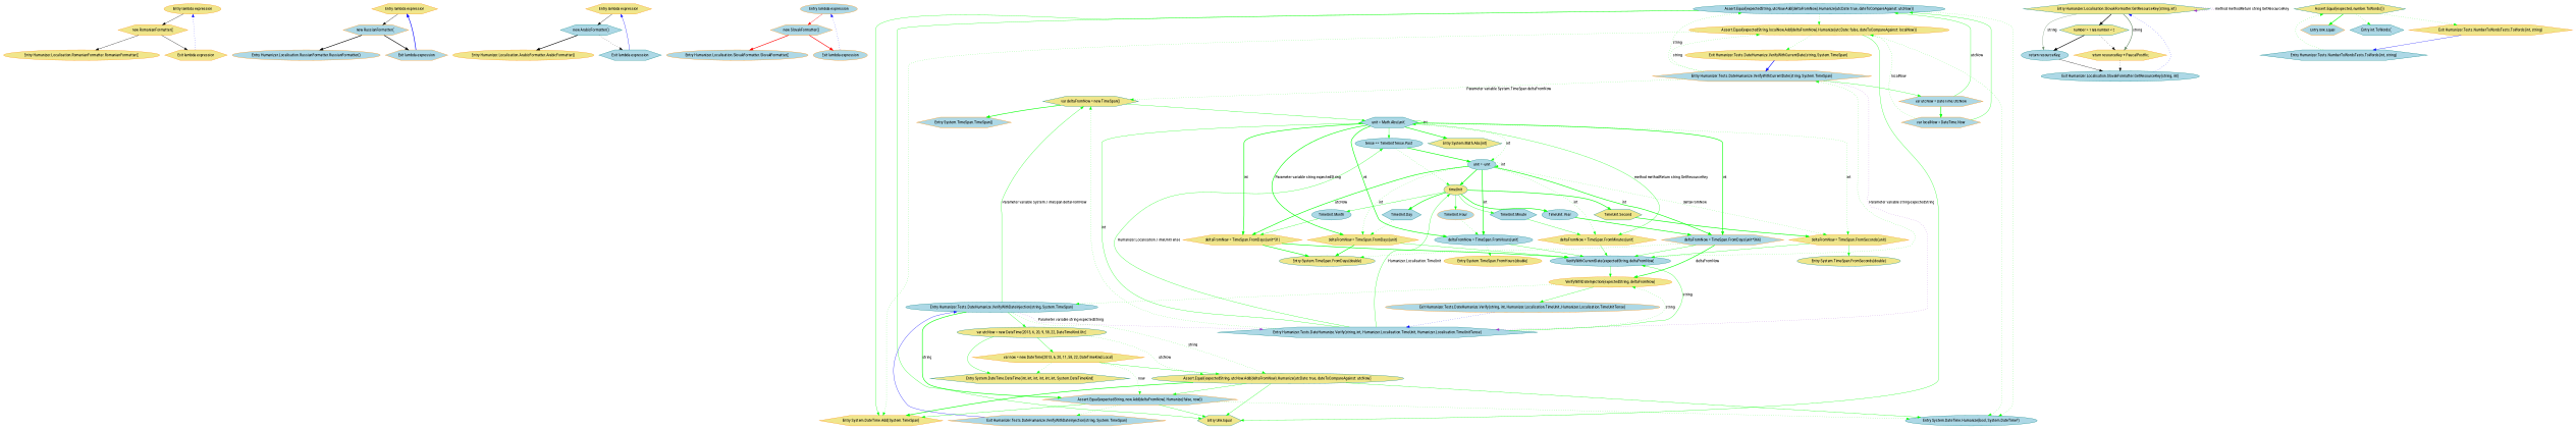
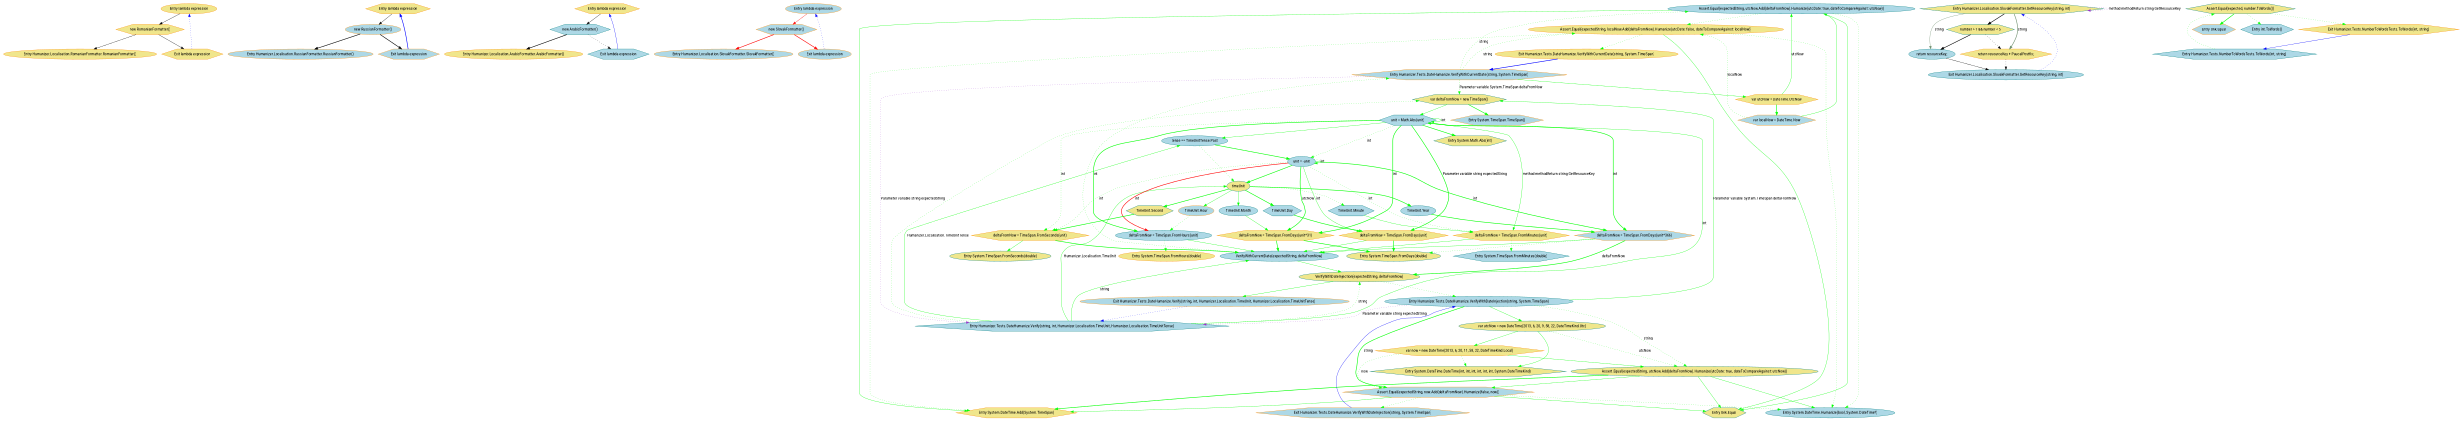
  digraph {
    fontname="Roboto Condensed"
    node [cluster="Humanizer.Tests.DateHumanize.Verify(string, int, Humanizer.Localisation.TimeUnit, Humanizer.Localisation.TimeUnitTense)" color=darkorange fillcolor=lightblue fontname="Roboto Condensed" shape=hexagon span="0-0" style=filled file="DateHumanizeTests.cs"]
    edge [fontname="Roboto Condensed" style=solid color=green]
    n1 [cluster="lambda expression" fillcolor=khaki label="Entry lambda expression" shape=ellipse span="15-15" file=""]
    n2 [cluster="lambda expression" fillcolor=khaki label="new RomanianFormatter()" span="15-15" file=""]
    n3 [cluster="lambda expression" fillcolor=khaki label="Exit lambda expression" span="15-15" file=""]
    n4 [cluster="Humanizer.Localisation.RomanianFormatter.RomanianFormatter()" fillcolor=khaki label="Entry Humanizer.Localisation.RomanianFormatter.RomanianFormatter()" shape=ellipse span="2-2" file=""]
    n5 [cluster="lambda expression" fillcolor=khaki label="Entry lambda expression" span="16-16" file=""]
-   n6 [cluster="lambda expression" label="new RussianFormatter()" span="16-16" file=""]
+   n6 [cluster="lambda expression" label="new RussianFormatter()" shape=ellipse span="16-16" file=""]
    n7 [cluster="lambda expression" label="Exit lambda expression" span="16-16" file=""]
    n8 [cluster="Humanizer.Localisation.RussianFormatter.RussianFormatter()" label="Entry Humanizer.Localisation.RussianFormatter.RussianFormatter()" shape=ellipse span="2-2" file=""]
    n9 [cluster="lambda expression" fillcolor=khaki label="Entry lambda expression" span="17-17" file=""]
    n10 [cluster="lambda expression" color=teal label="new ArabicFormatter()" span="17-17" file=""]
    n11 [cluster="lambda expression" color=teal label="Exit lambda expression" span="17-17" file=""]
    n12 [cluster="Humanizer.Localisation.ArabicFormatter.ArabicFormatter()" fillcolor=khaki label="Entry Humanizer.Localisation.ArabicFormatter.ArabicFormatter()" shape=ellipse span="2-2" file=""]
    n13 [cluster="lambda expression" label="Entry lambda expression" shape=ellipse span="18-18" file=""]
    n14 [cluster="lambda expression" community=0 label="new SlovakFormatter()" span="18-18" file=""]
    n15 [cluster="lambda expression" label="Exit lambda expression" shape=ellipse span="18-18" file=""]
    n16 [cluster="Humanizer.Localisation.SlovakFormatter.SlovakFormatter()" label="Entry Humanizer.Localisation.SlovakFormatter.SlovakFormatter()" shape=ellipse span="2-2" file=""]
    n17 [cluster="System.DateTime.Add(System.TimeSpan)" fillcolor=khaki label="Entry System.DateTime.Add(System.TimeSpan)"]
    n18 [cluster="Humanizer.Tests.DateHumanize.VerifyWithCurrentDate(string, System.TimeSpan)" label="Entry Humanizer.Tests.DateHumanize.VerifyWithCurrentDate(string, System.TimeSpan)" span="8-8"]
-   n19 [cluster="Humanizer.Tests.DateHumanize.VerifyWithCurrentDate(string, System.TimeSpan)" community=0 label="var utcNow = DateTime.UtcNow" span="10-10"]
+   n19 [cluster="Humanizer.Tests.DateHumanize.VerifyWithCurrentDate(string, System.TimeSpan)" community=0 fillcolor=khaki label="var utcNow = DateTime.UtcNow" span="10-10"]
    n20 [cluster="Humanizer.Tests.DateHumanize.VerifyWithCurrentDate(string, System.TimeSpan)" color=teal community=0 label="Assert.Equal(expectedString, utcNow.Add(deltaFromNow).Humanize(utcDate: true, dateToCompareAgainst: utcNow))" shape=ellipse span="14-14"]
    n21 [cluster="Humanizer.Tests.DateHumanize.VerifyWithCurrentDate(string, System.TimeSpan)" community=0 fillcolor=khaki label="Assert.Equal(expectedString, localNow.Add(deltaFromNow).Humanize(utcDate: false, dateToCompareAgainst: localNow))" shape=ellipse span="15-15"]
    n22 [color=teal label="Entry Humanizer.Tests.DateHumanize.Verify(string, int, Humanizer.Localisation.TimeUnit, Humanizer.Localisation.TimeUnitTense)" span="27-27"]
    n23 [color=teal community=0 fillcolor=khaki label="var deltaFromNow = new TimeSpan()" span="29-29"]
    n24 [cluster="Humanizer.Tests.DateHumanize.VerifyWithCurrentDate(string, System.TimeSpan)" community=0 label="var localNow = DateTime.Now" span="11-11"]
    n25 [cluster="System.DateTime.Humanize(bool, System.DateTime?)" color=teal label="Entry System.DateTime.Humanize(bool, System.DateTime?)" shape=ellipse span="19-19"]
    n26 [cluster="Unk.Equal" color=teal fillcolor=khaki label="Entry Unk.Equal" span=""]
    n27 [cluster="Humanizer.Tests.DateHumanize.VerifyWithCurrentDate(string, System.TimeSpan)" fillcolor=khaki label="Exit Humanizer.Tests.DateHumanize.VerifyWithCurrentDate(string, System.TimeSpan)" shape=ellipse span="8-8"]
    n28 [color=teal community=0 label="unit = Math.Abs(unit)" span="30-30"]
    n29 [color=teal community=0 label="tense == TimeUnitTense.Past" shape=ellipse span="32-32"]
    n30 [color=teal community=0 fillcolor=khaki label=timeUnit shape=ellipse span="35-35"]
    n31 [color=teal community=0 label="VerifyWithCurrentDate(expectedString, deltaFromNow)" shape=ellipse span="57-57"]
-   n32 [community=0 fillcolor=khaki label="VerifyWithDateInjection(expectedString, deltaFromNow)" shape=ellipse span="58-58"]
+   n32 [color=teal community=0 fillcolor=khaki label="VerifyWithDateInjection(expectedString, deltaFromNow)" shape=ellipse span="58-58"]
    n33 [cluster="System.TimeSpan.TimeSpan()" label="Entry System.TimeSpan.TimeSpan()"]
    n34 [cluster="System.Math.Abs(int)" color=teal fillcolor=khaki label="Entry System.Math.Abs(int)"]
+   n35 [cluster="System.TimeSpan.FromMinutes(double)" color=teal label="Entry System.TimeSpan.FromMinutes(double)"]
    n36 [cluster="Humanizer.Tests.DateHumanize.VerifyWithDateInjection(string, System.TimeSpan)" color=teal label="Entry Humanizer.Tests.DateHumanize.VerifyWithDateInjection(string, System.TimeSpan)" shape=ellipse span="18-18"]
    n37 [cluster="Humanizer.Tests.DateHumanize.VerifyWithDateInjection(string, System.TimeSpan)" color=teal community=0 fillcolor=khaki label="var utcNow = new DateTime(2013, 6, 20, 9, 58, 22, DateTimeKind.Utc)" shape=ellipse span="20-20"]
    n38 [cluster="Humanizer.Tests.DateHumanize.VerifyWithDateInjection(string, System.TimeSpan)" color=teal community=0 fillcolor=khaki label="Assert.Equal(expectedString, utcNow.Add(deltaFromNow).Humanize(utcDate: true, dateToCompareAgainst: utcNow))" shape=ellipse span="23-23"]
    n39 [cluster="Humanizer.Tests.DateHumanize.VerifyWithDateInjection(string, System.TimeSpan)" community=0 label="Assert.Equal(expectedString, now.Add(deltaFromNow).Humanize(false, now))" span="24-24"]
    n40 [cluster="Humanizer.Tests.DateHumanize.VerifyWithDateInjection(string, System.TimeSpan)" community=0 fillcolor=khaki label="var now = new DateTime(2013, 6, 20, 11, 58, 22, DateTimeKind.Local)" span="21-21"]
    n41 [cluster="System.DateTime.DateTime(int, int, int, int, int, int, System.DateTimeKind)" color=teal fillcolor=khaki label="Entry System.DateTime.DateTime(int, int, int, int, int, int, System.DateTimeKind)"]
    n42 [cluster="Humanizer.Tests.DateHumanize.VerifyWithDateInjection(string, System.TimeSpan)" label="Exit Humanizer.Tests.DateHumanize.VerifyWithDateInjection(string, System.TimeSpan)" span="18-18"]
    n43 [cluster="System.TimeSpan.FromSeconds(double)" color=teal fillcolor=khaki label="Entry System.TimeSpan.FromSeconds(double)" shape=ellipse]
    n44 [cluster="System.TimeSpan.FromHours(double)" fillcolor=khaki label="Entry System.TimeSpan.FromHours(double)" shape=ellipse]
    n45 [cluster="System.TimeSpan.FromDays(double)" color=teal fillcolor=khaki label="Entry System.TimeSpan.FromDays(double)" shape=ellipse]
    n46 [color=teal community=0 label="unit = -unit" shape=ellipse span="33-33"]
    n47 [community=0 fillcolor=khaki label="deltaFromNow = TimeSpan.FromSeconds(unit)" span="38-38"]
    n48 [community=0 fillcolor=khaki label="deltaFromNow = TimeSpan.FromMinutes(unit)" span="41-41"]
    n49 [color=teal community=0 label="deltaFromNow = TimeSpan.FromHours(unit)" shape=ellipse span="44-44"]
    n50 [community=0 fillcolor=khaki label="deltaFromNow = TimeSpan.FromDays(unit)" span="47-47"]
    n51 [community=0 fillcolor=khaki label="deltaFromNow = TimeSpan.FromDays(unit*31)" span="50-50"]
    n52 [community=0 label="deltaFromNow = TimeSpan.FromDays(unit*366)" span="53-53"]
    n53 [color=teal community=0 fillcolor=khaki label="TimeUnit.Second" span="37-37"]
    n54 [color=teal community=0 label="TimeUnit.Minute" span="40-40"]
    n55 [community=0 label="TimeUnit.Hour" shape=ellipse span="43-43"]
    n56 [color=teal community=0 label="TimeUnit.Day" span="46-46"]
    n57 [color=teal community=0 label="TimeUnit.Month" shape=ellipse span="49-49"]
    n58 [color=teal community=0 label="TimeUnit.Year" shape=ellipse span="52-52"]
    n59 [label="Exit Humanizer.Tests.DateHumanize.Verify(string, int, Humanizer.Localisation.TimeUnit, Humanizer.Localisation.TimeUnitTense)" shape=ellipse span="27-27"]
    n60 [cluster="Humanizer.Localisation.SlovakFormatter.GetResourceKey(string, int)" color=teal file="SlovakFormatter.cs" fillcolor=khaki label="Entry Humanizer.Localisation.SlovakFormatter.GetResourceKey(string, int)" span="6-6"]
    n61 [cluster="Humanizer.Localisation.SlovakFormatter.GetResourceKey(string, int)" color=teal file="SlovakFormatter.cs" fillcolor=khaki label="number > 1 && number < 5" span="8-8"]
    n62 [cluster="Humanizer.Localisation.SlovakFormatter.GetResourceKey(string, int)" file="SlovakFormatter.cs" fillcolor=khaki label="return resourceKey + PaucalPostfix;" span="9-9"]
    n63 [cluster="Humanizer.Localisation.SlovakFormatter.GetResourceKey(string, int)" color=teal file="SlovakFormatter.cs" label="return resourceKey;" shape=ellipse span="11-11"]
    n64 [cluster="Humanizer.Localisation.SlovakFormatter.GetResourceKey(string, int)" color=teal file="SlovakFormatter.cs" label="Exit Humanizer.Localisation.SlovakFormatter.GetResourceKey(string, int)" shape=ellipse span="6-6"]
    n65 [cluster="Unk.Equal" file="TimeSpanHumanizeTests.cs" label="Entry Unk.Equal" span=""]
    n66 [cluster="int.ToWords()" color=teal file="TimeSpanHumanizeTests.cs" label="Entry int.ToWords()" span="29-29"]
    n67 [cluster="Humanizer.Tests.NumberToWordsTests.ToWords(int, string)" color=teal file="TimeSpanHumanizeTests.cs" label="Entry Humanizer.Tests.NumberToWordsTests.ToWords(int, string)" span="40-40"]
    n68 [cluster="Humanizer.Tests.NumberToWordsTests.ToWords(int, string)" color=teal community=0 file="TimeSpanHumanizeTests.cs" fillcolor=khaki label="Assert.Equal(expected, number.ToWords())" span="42-42"]
    n69 [cluster="Humanizer.Tests.NumberToWordsTests.ToWords(int, string)" file="TimeSpanHumanizeTests.cs" fillcolor=khaki label="Exit Humanizer.Tests.NumberToWordsTests.ToWords(int, string)" span="40-40"]
    n1 -> n2 [color=""]
    n2 -> n3 [color=""]
    n2 -> n4 [color=""]
    n3 -> n1 [color=blue style=dotted]
    n5 -> n6 [color=""]
    n6 -> n7 [style=bold color=""]
    n6 -> n8 [style=bold color=""]
    n7 -> n5 [color=blue style=bold]
    n9 -> n10 [color=""]
    n10 -> n11 [style=dotted color=""]
    n10 -> n12 [style=bold color=""]
    n11 -> n9 [color=blue]
    n13 -> n14 [color=red]
    n14 -> n15 [color=red style=bold]
    n14 -> n16 [color=red style=bold]
    n15 -> n13 [color=blue style=dotted]
    n18 -> n19
    n18 -> n20 [label=string style=dotted]
    n18 -> n21 [label=string style=dotted]
    n18 -> n22 [color=darkorchid label="Parameter variable string expectedString" style=dotted]
    n18 -> n23 [label="Parameter variable System.TimeSpan deltaFromNow" style=dotted]
    n19 -> n20 [label=utcNow]
    n19 -> n24 [style=bold]
    n20 -> n17
    n20 -> n21 [style=dotted]
    n20 -> n25 [style=dotted]
    n20 -> n26
    n21 -> n17 [style=dotted]
    n21 -> n25 [style=dotted]
    n21 -> n26
    n21 -> n27 [style=dotted]
    n22 -> n23 [style=dotted]
    n22 -> n28 [label=int]
    n22 -> n29 [label="Humanizer.Localisation.TimeUnitTense"]
    n22 -> n30 [label="Humanizer.Localisation.TimeUnit"]
    n22 -> n31 [label=string]
    n22 -> n32 [label=string style=dotted]
    n23 -> n28
    n23 -> n33 [style=bold]
    n24 -> n20
    n24 -> n21 [label=localNow style=dotted]
    n27 -> n18 [color=blue style=bold]
    n28 -> n28 [label=int]
    n28 -> n29
    n28 -> n34 [style=bold]
    n28 -> n46 [label=int style=dotted]
    n28 -> n47 [label=int style=dotted]
    n28 -> n48 [label="method methodReturn string GetResourceKey"]
    n28 -> n49 [label=int style=bold]
    n28 -> n50 [label="Parameter variable string expectedString" style=bold]
    n28 -> n51 [label=int style=bold]
    n28 -> n52 [label=int style=bold]
    n29 -> n30 [style=dotted]
    n29 -> n46 [style=bold]
    n30 -> n53 [style=bold]
-   n30 -> n54
+   n30 -> n54 [style=dotted]
    n30 -> n55
    n30 -> n56 [style=bold]
    n30 -> n57
    n30 -> n58 [style=bold]
    n31 -> n18 [style=dotted]
    n31 -> n32
    n32 -> n36 [style=dotted]
    n32 -> n59
    n36 -> n22 [color=darkorchid label="Parameter variable string expectedString" style=dotted]
    n36 -> n23 [label="Parameter variable System.TimeSpan deltaFromNow"]
    n36 -> n37
    n36 -> n38 [label=string style=dotted]
    n36 -> n39 [label=string style=bold]
    n37 -> n38 [label=utcNow style=dotted]
    n37 -> n40
    n37 -> n41
    n38 -> n17 [style=bold]
    n38 -> n25
    n38 -> n26
    n38 -> n39
    n39 -> n17
    n39 -> n25 [style=dotted]
    n39 -> n26
    n39 -> n42 [style=dotted]
    n40 -> n38
    n40 -> n39 [label=now style=dotted]
    n40 -> n41 [style=dotted]
    n42 -> n36 [color=blue]
    n46 -> n30 [style=bold]
    n46 -> n46 [label=int style=dotted]
-   n46 -> n47 [label=deltaFromNow style=dotted]
+   n46 -> n47 [label=int style=dotted]
    n46 -> n48 [label=int style=dotted]
-   n46 -> n49 [label=int style=bold]
-   n46 -> n50 [label=int style=dotted]
+   n46 -> n49 [color=red label=int style=bold]
+   n46 -> n50 [label=int]
    n46 -> n51 [label=utcNow style=bold]
    n46 -> n52 [label=int style=bold]
-   n47 -> n31
+   n47 -> n31 [style=bold]
    n47 -> n43
    n48 -> n31
+   n48 -> n35 [style=dotted]
    n49 -> n31
    n49 -> n44 [style=dotted]
    n50 -> n31
    n50 -> n45 [style=bold]
    n51 -> n31 [style=bold]
    n51 -> n45 [style=bold]
    n52 -> n31
    n52 -> n32 [label=deltaFromNow style=bold]
    n52 -> n45 [style=dotted]
    n53 -> n47 [style=bold]
    n54 -> n48
    n55 -> n49 [style=dotted]
-   n56 -> n50 [style=dotted]
+   n56 -> n50 [style=bold]
    n57 -> n51
    n58 -> n52 [style=bold]
    n59 -> n22 [color=blue style=dotted]
    n60 -> n60 [color=darkorchid label="method methodReturn string GetResourceKey" style=dotted]
    n60 -> n61 [style=bold color=""]
    n60 -> n62 [color=darkseagreen4 label=string style=bold]
    n60 -> n63 [color=darkseagreen4 label=string]
    n61 -> n62 [style=dotted color=""]
    n61 -> n63 [style=bold color=""]
    n62 -> n64 [style=dotted color=""]
    n63 -> n64 [color=""]
    n64 -> n60 [color=blue style=dotted]
    n67 -> n68 [style=dotted]
    n68 -> n65 [style=bold]
    n68 -> n66 [style=dotted]
    n68 -> n69 [style=dotted]
    n69 -> n67 [color=blue]
  }
